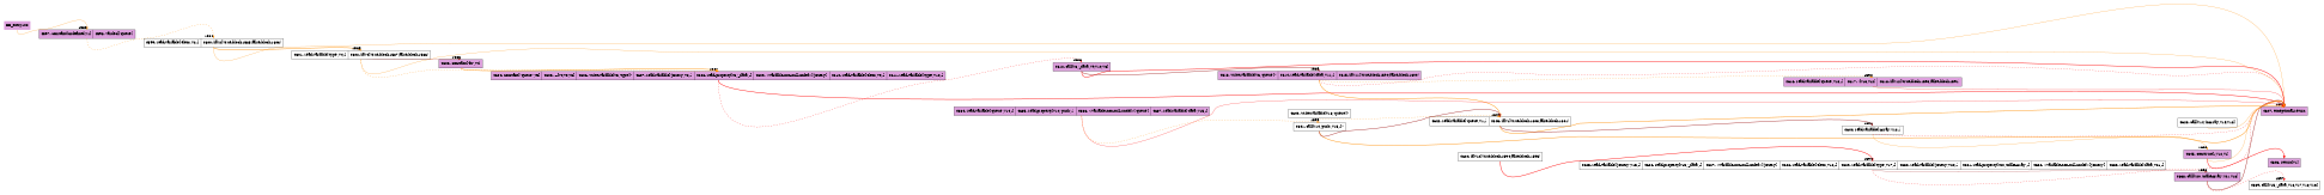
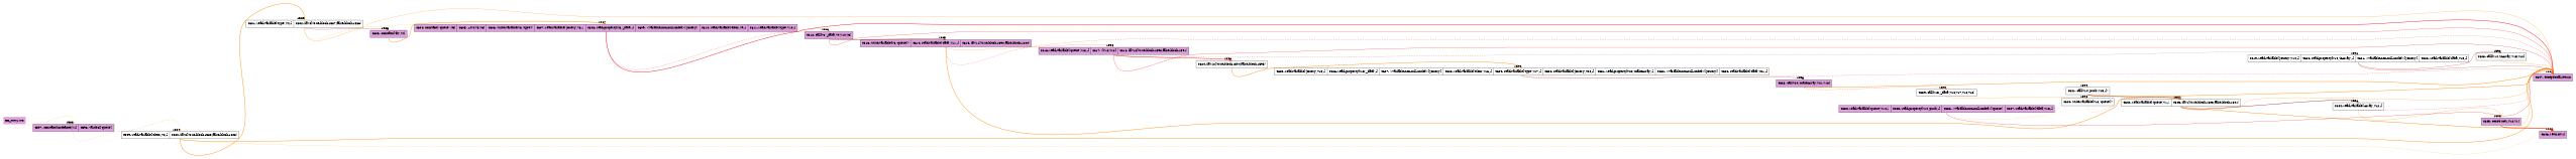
  digraph {
    rankdir=LR
    node [fillcolor=plum shape=record style=filled]
    edge [color=darkorange headport=n style=bold tailport=s]
    BB_entry108 [shape=none]
    n2 [label="{4597: constant[undefined,v1]|4598: vardecl['queue']}"]
    n3 [fillcolor=white label="{4599: read-variable['elem',v2,-]|4600: if[v2](true-block:1585,false-block:1603)}"]
    n4 [fillcolor=white label="{4601: read-variable['type',v4,-]|4602: if[v4](true-block:1587,false-block:1586)}"]
    n5 [label="{4646: return[v1]}"]
    n6 [label="{4647: exceptional-return}"]
    n7 [label="{4604: constant[\"queue\",v5]|4605: +[v4,v5,v3]|4606: write-variable[v3,'type']*|4607: read-variable['jQuery',v8,-]|4608: read-property[v8,'_data',-]|4609: \<variable-non-null-undef\>['jQuery']|4610: read-variable['elem',v9,-]|4611: read-variable['type',v10,-]}"]
    n8 [label="{4603: constant[\"fx\",v4]}"]
    n9 [label="{4612: call[v8,'_data',v9,v10,v6]}"]
    n10 [label="{4613: write-variable[v6,'queue']*|4614: read-variable['data',v11,-]|4615: if[v11](true-block:1590,false-block:1600)}"]
    n11 [label="{4616: read-variable['queue',v13,-]|4617: ![v13,v12]|4618: if[v12](true-block:1593,false-block:1591)}"]
    n12 [fillcolor=white label="{4642: read-variable['queue',v1,-]|4643: if[v1](true-block:1603,false-block:1601)}"]
    n13 [fillcolor=white label="{4624: if[v12](true-block:1594,false-block:1595)}"]
+   n14 [fillcolor=white label="{4619: read-variable['jQuery',v14,-]|4620: read-property[v14,'isArray',-]|4621: \<variable-non-null-undef\>['jQuery']|4622: read-variable['data',v15,-]}"]
    n15 [fillcolor=white label="{4644: read-variable['Array',v12,-]}"]
    n16 [fillcolor=white label="{4625: read-variable['jQuery',v15,-]|4626: read-property[v15,'_data',-]|4627: \<variable-non-null-undef\>['jQuery']|4628: read-variable['elem',v16,-]|4629: read-variable['type',v17,-]|4630: read-variable['jQuery',v20,-]|4631: read-property[v20,'makeArray',-]|4632: \<variable-non-null-undef\>['jQuery']|4633: read-variable['data',v21,-]}"]
    n17 [fillcolor=white label="{4623: call[v14,'isArray',v15,v12]}"]
    n18 [label="{4645: construct[-,v12,v1]}"]
    n19 [label="{4638: call[v20,'makeArray',v21,v18]}"]
    n20 [label="{4634: read-variable['queue',v14,-]|4635: read-property[v14,'push',-]|4636: \<variable-non-null-undef\>['queue']|4637: read-variable['data',v15,-]}"]
    n21 [fillcolor=white label="{4641: call[v14,'push',v15,-]*}"]
    n22 [fillcolor=white label="{4639: call[v15,'_data',v16,v17,v18,v13]}"]
    n23 [fillcolor=white label="{4640: write-variable[v13,'queue']*}"]
-   BB_entry108 -> n2 [headlabel="    1583" style=solid]
+   BB_entry108 -> n2 [headlabel="    1583" style=dashed]
    n2 -> n3 [headlabel="      1584" style=dashed]
    n3 -> n4 [headlabel="      1585"]
-   n3 -> n6 [headlabel="      1604" style=solid]
+   n3 -> n5 [headlabel="      1603" style=dashed]
+   n3 -> n6 [headlabel="      1604"]
    n4 -> n6 [style=solid]
    n4 -> n7 [headlabel="      1587" style=dashed]
    n4 -> n8 [color=brown headlabel="      1586" style=solid]
    n7 -> n6 [color=red]
    n7 -> n9 [color=red headlabel="      1588" style=dashed]
    n8 -> n7
-   n9 -> n6 [color=red]
+   n9 -> n6 [color=red style=solid]
    n9 -> n10 [color=brown headlabel="      1589"]
    n10 -> n6 [color=red style=dashed]
-   n10 -> n11 [headlabel="      1590" style=dashed]
+   n10 -> n11 [headlabel="      1590" style=solid]
    n10 -> n12 [headlabel="      1600"]
    n11 -> n6 [color=red style=solid]
-   n12 -> n6
+   n11 -> n13 [color=red headlabel="      1593"]
+   n11 -> n14 [color=brown headlabel="      1591" style=dashed]
+   n12 -> n5
+   n12 -> n6 [style=solid]
    n12 -> n15 [color=brown headlabel="      1601"]
-   n13 -> n16 [color=red headlabel="      1594"]
+   n13 -> n16 [headlabel="      1594"]
+   n14 -> n6 [color=brown style=solid]
+   n14 -> n17 [color=red headlabel="      1592" style=solid]
    n15 -> n6 [color=red style=dashed]
    n15 -> n18 [headlabel="      1602" style=solid]
    n16 -> n6 [color=red style=dashed]
    n16 -> n19 [color=brown headlabel="      1596" style=solid]
    n17 -> n6 [style=solid]
    n18 -> n5 [color=red]
    n18 -> n6 [style=solid]
-   n19 -> n6 [color=brown]
+   n19 -> n6
    n19 -> n22 [color=red headlabel="      1597" style=dashed]
    n20 -> n6 [color=red style=solid]
    n20 -> n21 [headlabel="      1599" style=dashed]
    n21 -> n6
    n21 -> n12 [color=brown]
+   n22 -> n23 [headlabel="      1598" style=solid]
    n23 -> n12 [style=dashed]
  }
